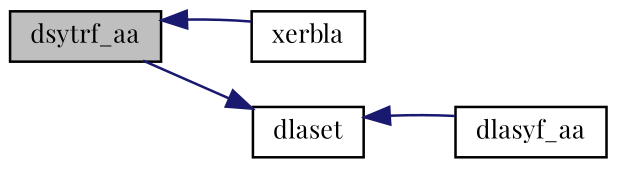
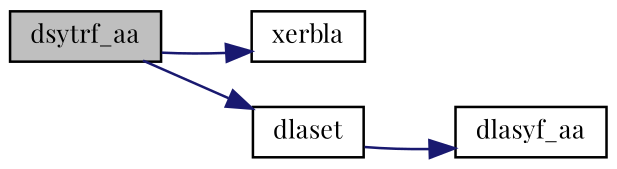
  digraph {
    fontname="Playfair Display"
    rankdir=LR
    node [color=black fillcolor=white fontname="Playfair Display" fontsize=10 shape=record style=filled]
    edge [color=midnightblue fontname="Playfair Display" fontsize=10 labelfontname=Helvetica labelfontsize=10 style=solid]
    n1 [fillcolor=grey75 fontcolor=black height=0.2 label=dsytrf_aa width=0.4]
    n2 [height=0.2 label=xerbla width=0.4]
    n3 [height=0.2 label=dlaset width=0.4]
    n4 [height=0.2 label=dlasyf_aa width=0.4]
-   n2 -> n1
+   n1 -> n2
    n1 -> n3
-   n4 -> n3
+   n3 -> n4
  }
